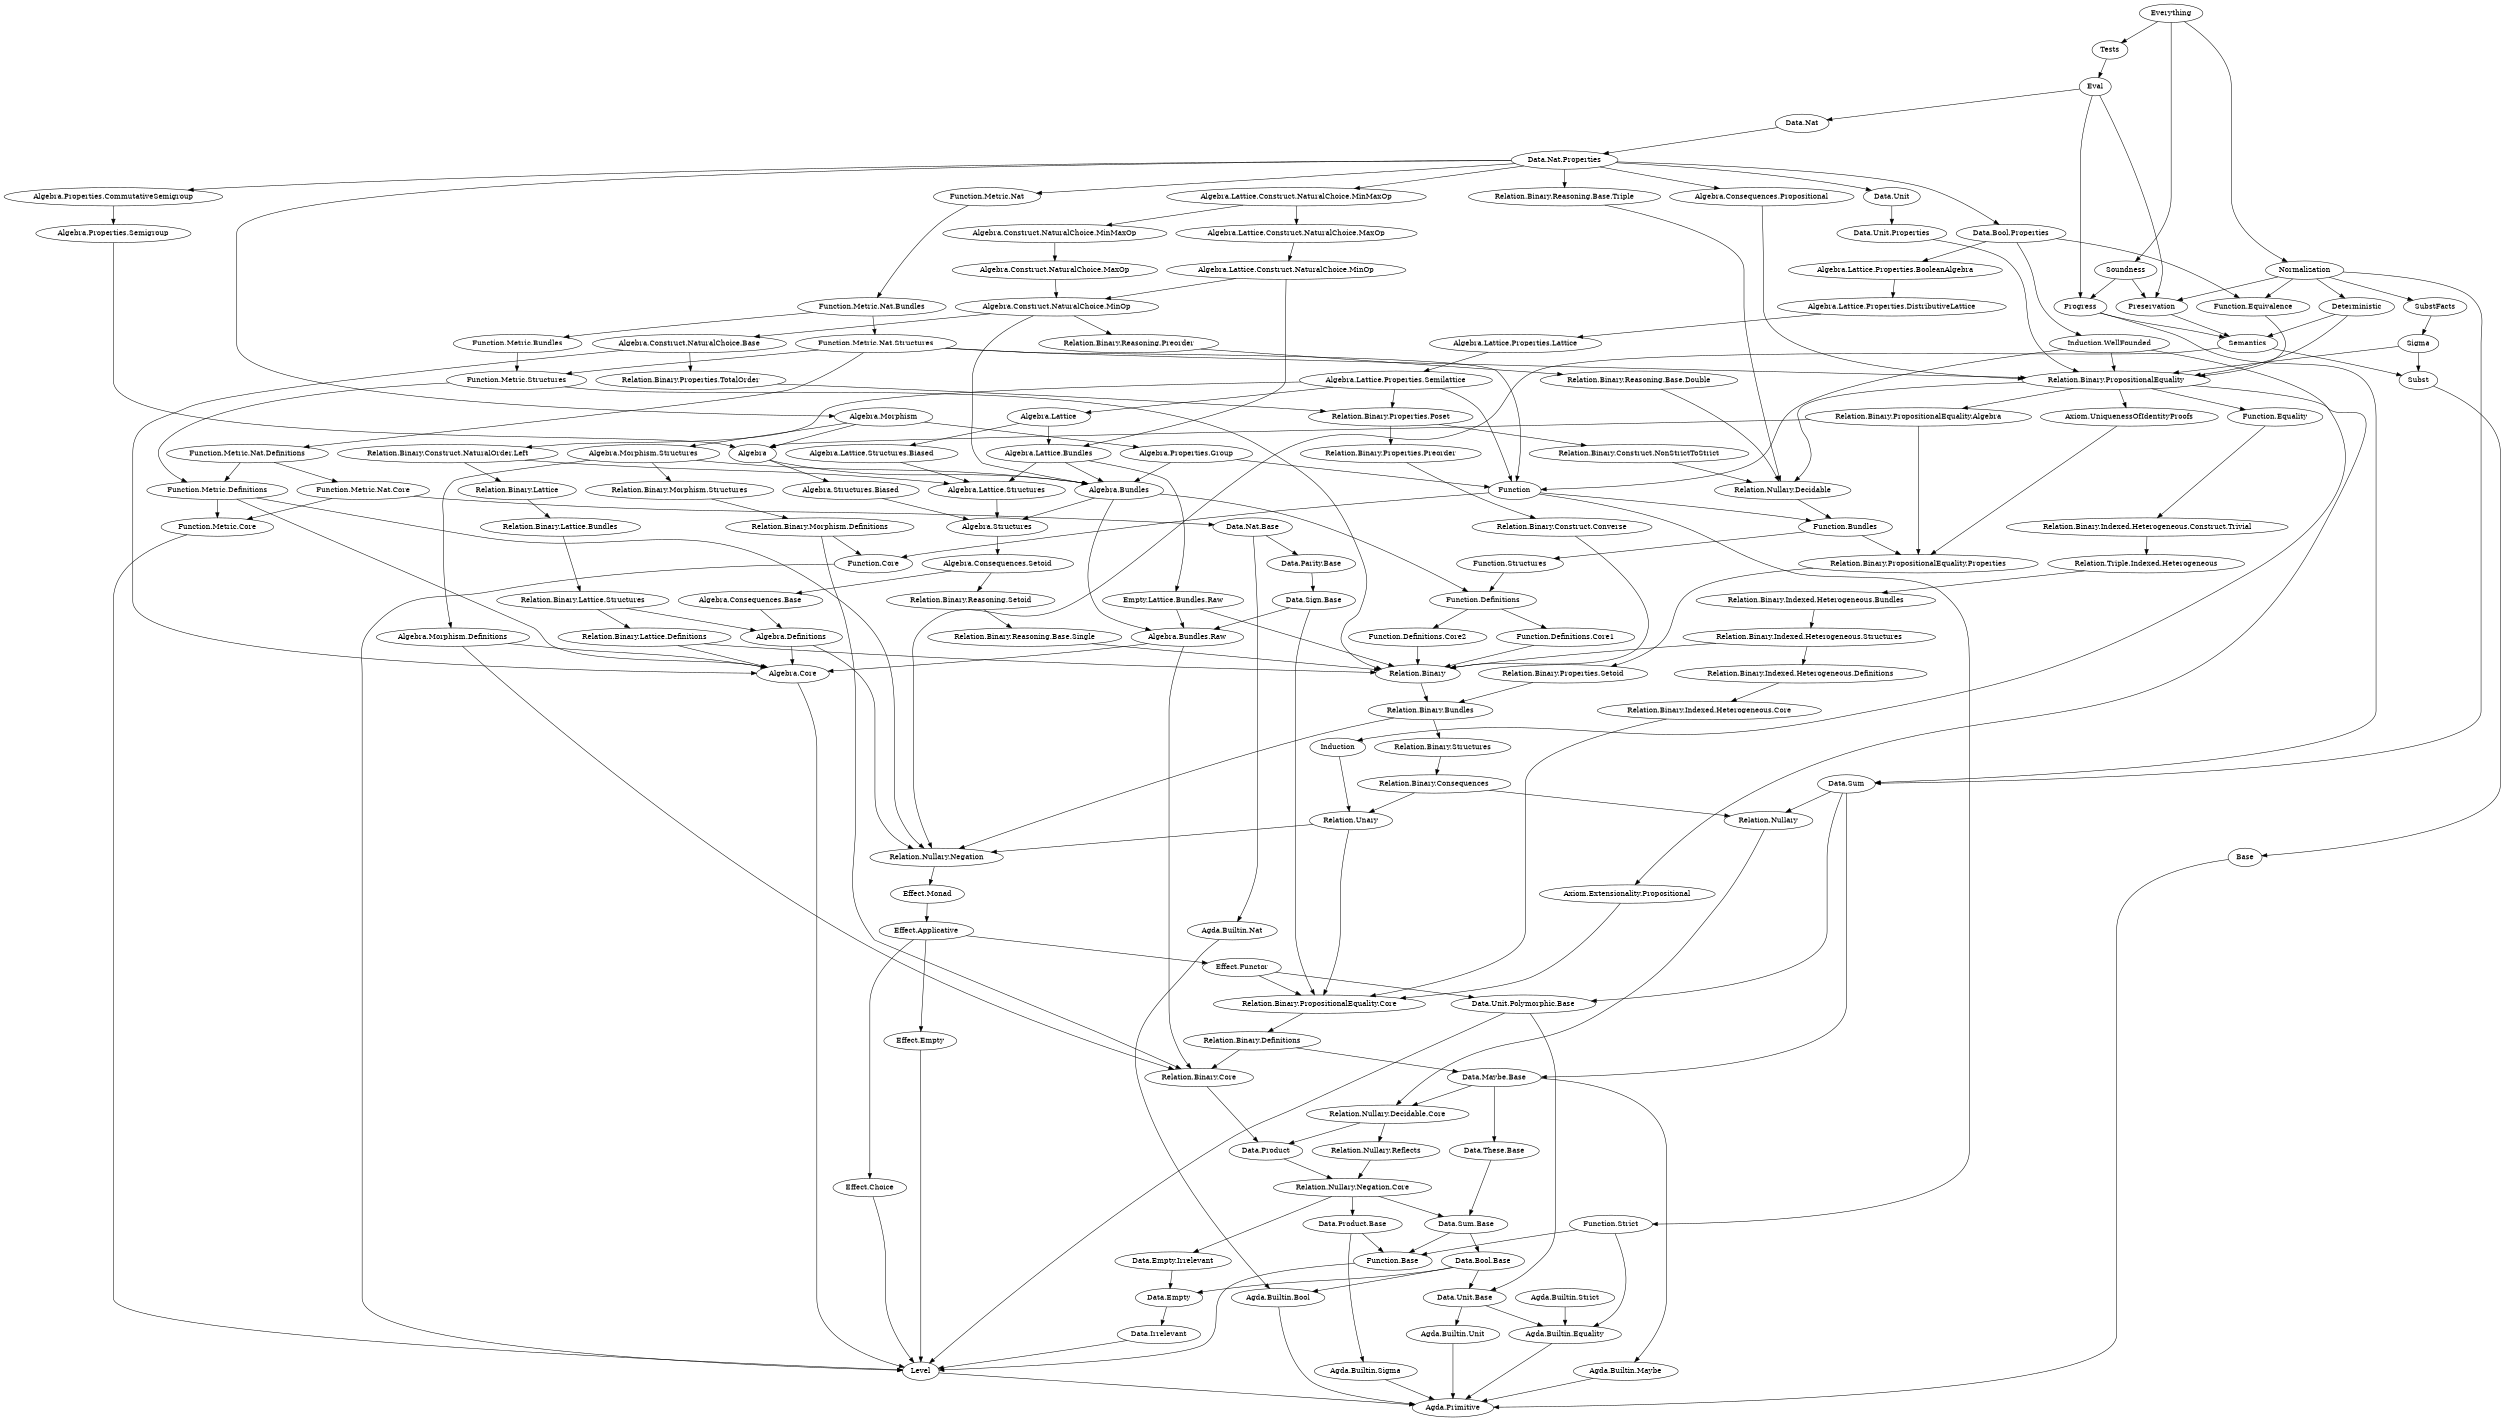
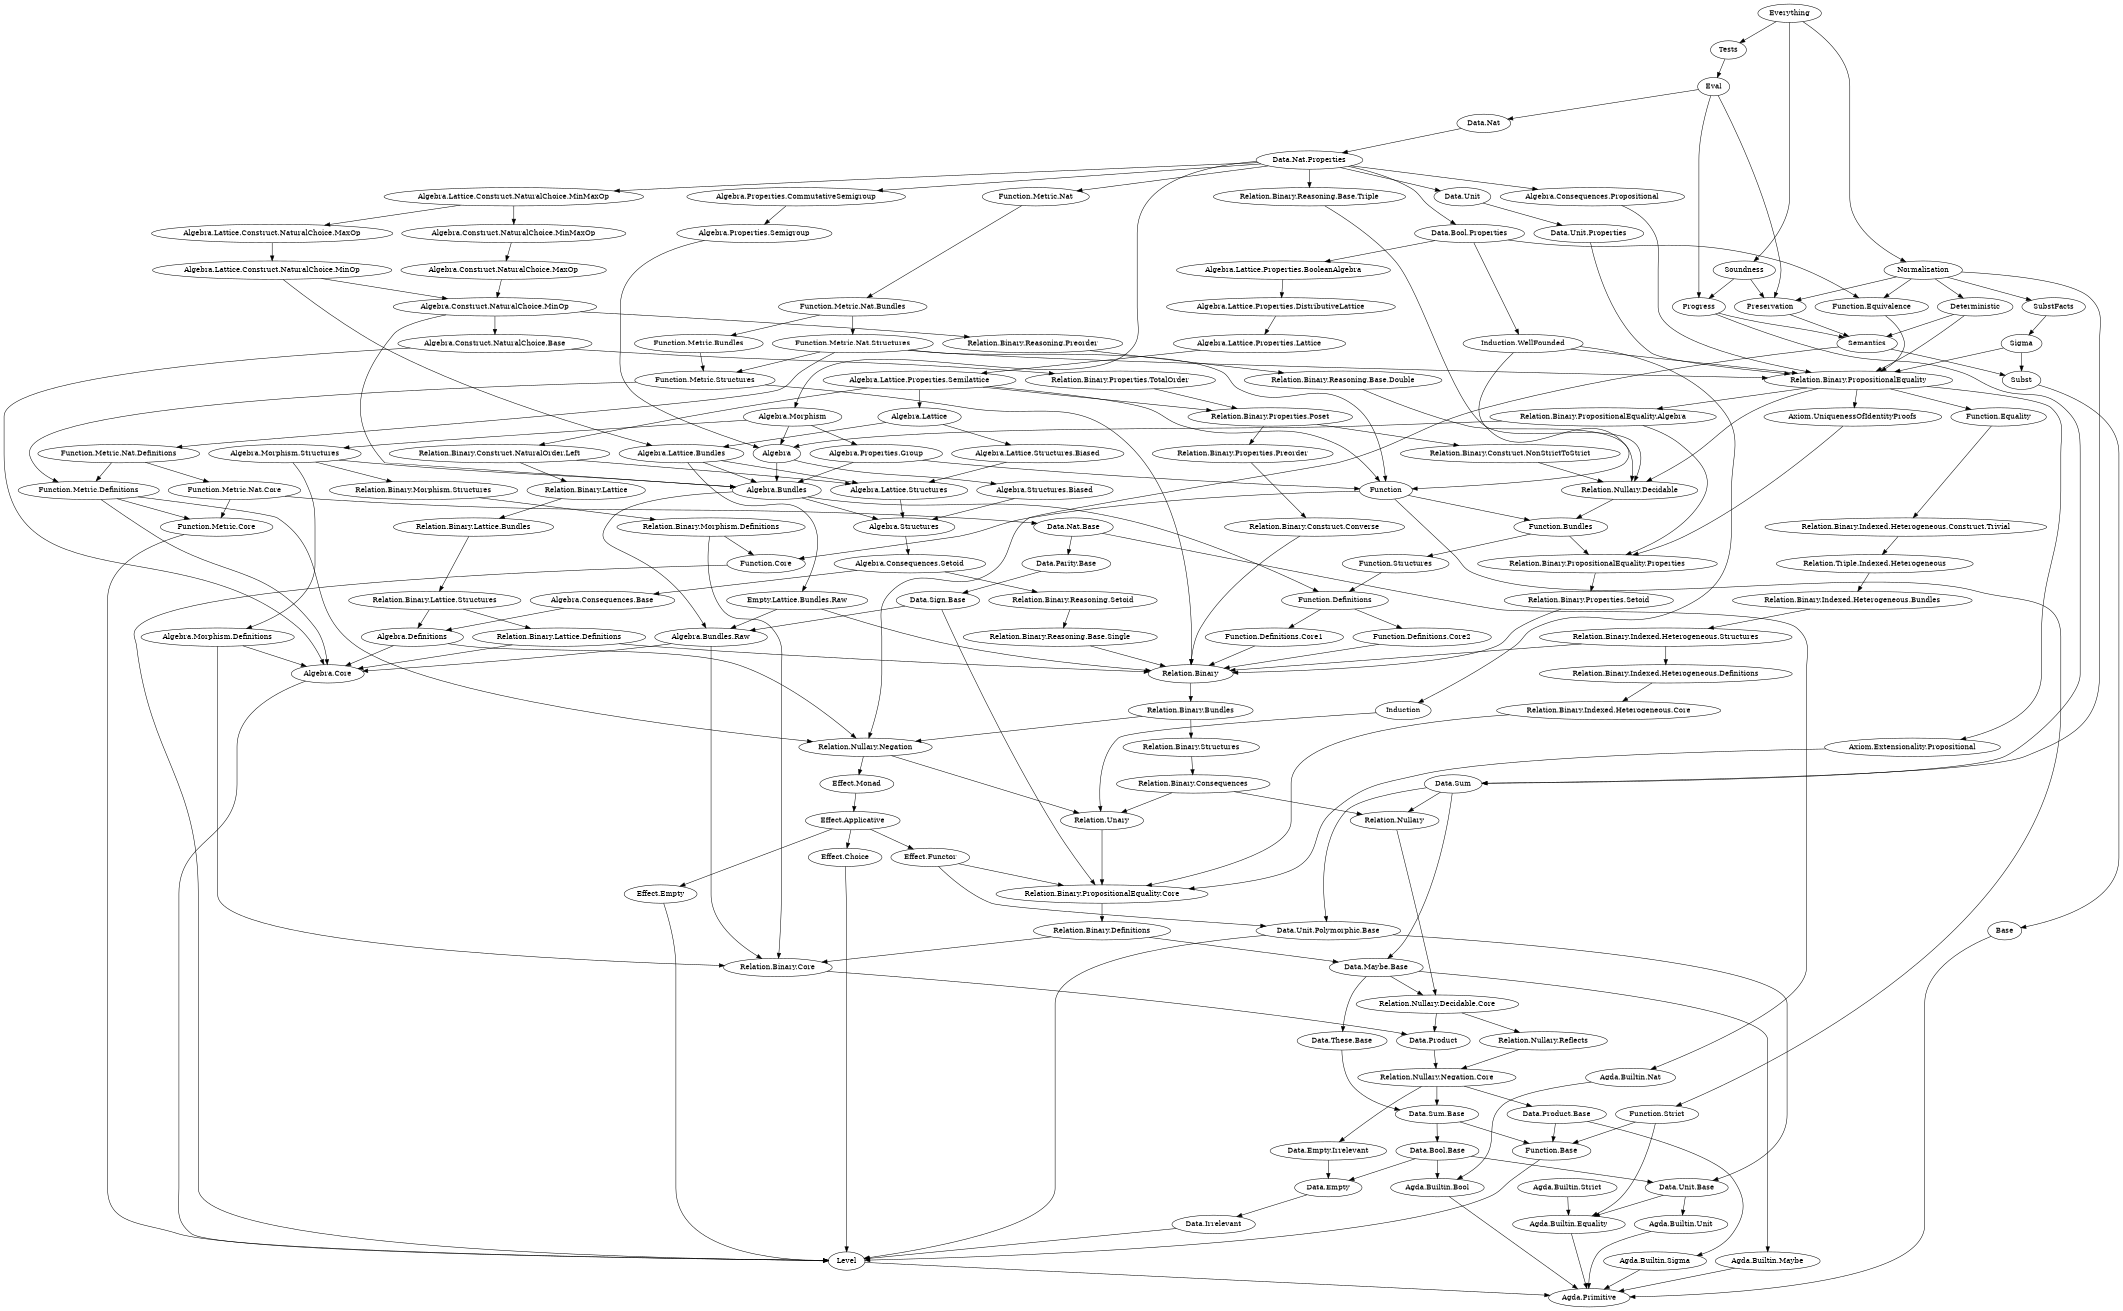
  digraph {
    n1 [label="Data.These.Base"]
    n2 [label="Data.Sum.Base"]
    n3 [label="Function.Base"]
    n4 [label="Data.Bool.Base"]
    n5 [label="Algebra.Lattice.Construct.NaturalChoice.MinOp"]
    n6 [label="Algebra.Construct.NaturalChoice.MinOp"]
    n7 [label="Algebra.Lattice.Bundles"]
    n8 [label="Algebra.Construct.NaturalChoice.Base"]
    n9 [label="Algebra.Bundles"]
    n10 [label="Relation.Binary.Reasoning.Preorder"]
    n11 [label="Algebra.Lattice.Structures"]
    n12 [label="Empty.Lattice.Bundles.Raw"]
    n13 [label=Subst]
    n14 [label=Base]
    n15 [label="Agda.Primitive"]
    n16 [label="Data.Irrelevant"]
    n17 [label=Level]
    n18 [label="Relation.Binary.Indexed.Heterogeneous.Bundles"]
    n19 [label="Relation.Binary.Indexed.Heterogeneous.Structures"]
    n20 [label="Relation.Binary"]
    n21 [label="Relation.Binary.Indexed.Heterogeneous.Definitions"]
    n22 [label="Relation.Binary.Reasoning.Setoid"]
    n23 [label="Relation.Binary.Reasoning.Base.Single"]
    n24 [label=SubstFacts]
    n25 [label=Sigma]
    n26 [label="Relation.Binary.PropositionalEquality"]
    n27 [label="Relation.Binary.Properties.TotalOrder"]
    n28 [label="Algebra.Core"]
    n29 [label="Relation.Binary.Properties.Poset"]
    n30 [label=Preservation]
    n31 [label=Semantics]
    n32 [label="Relation.Nullary.Negation"]
    n33 [label="Algebra.Definitions"]
    n34 [label="Relation.Unary"]
    n35 [label="Effect.Monad"]
    n36 [label="Agda.Builtin.Equality"]
    n37 [label="Relation.Triple.Indexed.Heterogeneous"]
    n38 [label="Algebra.Structures"]
    n39 [label="Algebra.Consequences.Setoid"]
    n40 [label="Algebra.Consequences.Propositional"]
    n41 [label="Relation.Nullary.Decidable"]
    n42 [label="Relation.Binary.PropositionalEquality.Algebra"]
    n43 [label="Function.Equality"]
    n44 [label="Axiom.UniquenessOfIdentityProofs"]
    n45 [label="Axiom.Extensionality.Propositional"]
    n46 [label="Relation.Binary.Structures"]
    n47 [label="Relation.Binary.Consequences"]
    n48 [label="Relation.Nullary"]
    n49 [label="Function.Metric.Core"]
    n50 [label=Algebra]
    n51 [label="Algebra.Structures.Biased"]
    n52 [label="Algebra.Bundles.Raw"]
    n53 [label="Function.Definitions"]
    n54 [label="Relation.Binary.Reasoning.Base.Double"]
    n55 [label="Function.Bundles"]
    n56 [label="Relation.Binary.Bundles"]
    n57 [label="Relation.Nullary.Decidable.Core"]
    n58 [label="Relation.Nullary.Reflects"]
    n59 [label="Data.Product"]
    n60 [label="Algebra.Construct.NaturalChoice.MaxOp"]
    n61 [label="Function.Definitions.Core1"]
    n62 [label="Agda.Builtin.Bool"]
    n63 [label="Function.Strict"]
    n64 [label="Agda.Builtin.Strict"]
    n65 [label="Relation.Binary.PropositionalEquality.Properties"]
    n66 [label="Relation.Binary.Properties.Setoid"]
    n67 [label="Data.Sum"]
    n68 [label="Data.Maybe.Base"]
    n69 [label="Data.Unit.Polymorphic.Base"]
    n70 [label="Agda.Builtin.Maybe"]
    n71 [label="Data.Unit.Base"]
    n72 [label="Relation.Binary.Indexed.Heterogeneous.Construct.Trivial"]
    n73 [label="Relation.Binary.PropositionalEquality.Core"]
    n74 [label="Function.Definitions.Core2"]
    n75 [label="Data.Unit.Properties"]
    n76 [label="Function.Equivalence"]
    n77 [label="Relation.Binary.Definitions"]
    n78 [label="Relation.Binary.Properties.Preorder"]
    n79 [label="Relation.Binary.Construct.NonStrictToStrict"]
    n80 [label="Relation.Binary.Construct.Converse"]
    n81 [label="Relation.Binary.Lattice.Structures"]
    n82 [label="Relation.Binary.Lattice.Definitions"]
    n83 [label="Algebra.Lattice.Construct.NaturalChoice.MinMaxOp"]
    n84 [label="Algebra.Construct.NaturalChoice.MinMaxOp"]
    n85 [label="Algebra.Lattice.Construct.NaturalChoice.MaxOp"]
    n86 [label="Relation.Nullary.Negation.Core"]
    n87 [label="Data.Empty.Irrelevant"]
    n88 [label="Data.Product.Base"]
    n89 [label="Relation.Binary.Core"]
    n90 [label="Relation.Binary.Morphism.Definitions"]
    n91 [label="Function.Core"]
    n92 [label="Data.Unit"]
    n93 [label="Effect.Applicative"]
    n94 [label="Effect.Empty"]
    n95 [label="Effect.Choice"]
    n96 [label="Effect.Functor"]
    n97 [label="Relation.Binary.Indexed.Heterogeneous.Core"]
    n98 [label="Algebra.Lattice.Properties.DistributiveLattice"]
    n99 [label="Algebra.Lattice.Properties.Lattice"]
    n100 [label="Algebra.Lattice.Properties.Semilattice"]
    n101 [label="Algebra.Lattice"]
    n102 [label="Algebra.Lattice.Structures.Biased"]
    n103 [label="Data.Nat.Properties"]
    n104 [label="Relation.Binary.Reasoning.Base.Triple"]
    n105 [label="Algebra.Morphism"]
    n106 [label="Algebra.Properties.CommutativeSemigroup"]
    n107 [label="Function.Metric.Nat"]
    n108 [label="Data.Bool.Properties"]
    n109 [label="Algebra.Properties.Group"]
    n110 [label="Algebra.Morphism.Structures"]
    n111 [label="Algebra.Properties.Semigroup"]
    n112 [label="Function.Metric.Nat.Bundles"]
    n113 [label="Induction.WellFounded"]
    n114 [label="Algebra.Lattice.Properties.BooleanAlgebra"]
    n115 [label="Data.Empty"]
    n116 [label="Agda.Builtin.Unit"]
    n117 [label=Function]
    n118 [label=Soundness]
    n119 [label=Progress]
    n120 [label="Algebra.Consequences.Base"]
    n121 [label="Relation.Binary.Morphism.Structures"]
    n122 [label="Function.Metric.Bundles"]
    n123 [label="Function.Metric.Structures"]
    n124 [label="Function.Metric.Definitions"]
    n125 [label="Function.Structures"]
    n126 [label="Data.Parity.Base"]
    n127 [label="Data.Sign.Base"]
    n128 [label=Tests]
    n129 [label=Eval]
    n130 [label="Data.Nat"]
    n131 [label="Function.Metric.Nat.Structures"]
    n132 [label="Function.Metric.Nat.Definitions"]
    n133 [label="Algebra.Morphism.Definitions"]
    n134 [label="Relation.Binary.Lattice"]
    n135 [label="Relation.Binary.Lattice.Bundles"]
    n136 [label="Relation.Binary.Construct.NaturalOrder.Left"]
    n137 [label=Deterministic]
    n138 [label=Induction]
    n139 [label="Data.Nat.Base"]
    n140 [label="Agda.Builtin.Nat"]
    n141 [label=Normalization]
    n142 [label="Agda.Builtin.Sigma"]
    n143 [label="Function.Metric.Nat.Core"]
    n144 [label=Everything]
    n1 -> n2
    n2 -> n3
    n2 -> n4
    n3 -> n17
    n4 -> n62
    n4 -> n71
    n4 -> n115
    n5 -> n6
    n5 -> n7
    n6 -> n8
    n6 -> n9
    n6 -> n10
    n7 -> n9
    n7 -> n11
    n7 -> n12
    n8 -> n27
    n8 -> n28
    n9 -> n38
    n9 -> n52
    n9 -> n53
    n10 -> n54
    n11 -> n38
    n12 -> n20
    n12 -> n52
    n13 -> n14
    n14 -> n15
    n16 -> n17
    n17 -> n15
    n18 -> n19
    n19 -> n20
    n19 -> n21
    n20 -> n56
    n21 -> n97
    n22 -> n23
    n23 -> n20
    n24 -> n25
    n25 -> n13
    n25 -> n26
    n26 -> n41
    n26 -> n42
    n26 -> n43
    n26 -> n44
    n26 -> n45
    n27 -> n29
    n28 -> n17
    n29 -> n78
    n29 -> n79
    n30 -> n31
    n31 -> n13
    n31 -> n32
-   n34 -> n32
+   n32 -> n34
    n32 -> n35
    n33 -> n28
    n33 -> n32
    n34 -> n73
    n35 -> n93
    n36 -> n15
    n37 -> n18
    n38 -> n39
    n39 -> n22
    n39 -> n120
    n40 -> n26
    n41 -> n55
    n42 -> n50
    n42 -> n65
    n43 -> n72
    n44 -> n65
    n45 -> n73
    n46 -> n47
    n47 -> n34
    n47 -> n48
    n48 -> n57
    n49 -> n17
    n50 -> n9
    n50 -> n51
    n51 -> n38
    n52 -> n28
    n52 -> n89
    n53 -> n61
    n53 -> n74
    n54 -> n41
    n55 -> n65
    n55 -> n125
    n56 -> n32
    n56 -> n46
    n57 -> n58
    n57 -> n59
    n58 -> n86
    n59 -> n86
    n60 -> n6
    n61 -> n20
    n62 -> n15
    n63 -> n3
    n63 -> n36
    n64 -> n36
    n65 -> n66
-   n66 -> n56
+   n66 -> n20
    n67 -> n48
    n67 -> n68
    n67 -> n69
    n68 -> n1
    n68 -> n57
    n68 -> n70
    n69 -> n17
    n69 -> n71
    n70 -> n15
    n71 -> n36
    n71 -> n116
    n72 -> n37
    n73 -> n77
    n74 -> n20
    n75 -> n26
    n76 -> n26
    n77 -> n68
    n77 -> n89
    n78 -> n80
    n79 -> n41
    n80 -> n20
    n81 -> n33
    n81 -> n82
    n82 -> n20
    n82 -> n28
    n83 -> n84
    n83 -> n85
    n84 -> n60
    n85 -> n5
    n86 -> n2
    n86 -> n87
    n86 -> n88
    n87 -> n115
    n88 -> n3
    n88 -> n142
    n89 -> n59
    n90 -> n89
    n90 -> n91
    n91 -> n17
    n92 -> n75
    n93 -> n94
    n93 -> n95
    n93 -> n96
    n94 -> n17
    n95 -> n17
    n96 -> n69
    n96 -> n73
    n97 -> n73
    n98 -> n99
    n99 -> n100
    n100 -> n29
    n100 -> n101
    n100 -> n117
    n100 -> n136
    n101 -> n7
    n101 -> n102
    n102 -> n11
    n103 -> n40
    n103 -> n83
    n103 -> n92
    n103 -> n104
    n103 -> n105
    n103 -> n106
    n103 -> n107
    n103 -> n108
    n104 -> n41
    n105 -> n50
    n105 -> n109
    n105 -> n110
    n106 -> n111
    n107 -> n112
    n108 -> n76
    n108 -> n113
    n108 -> n114
    n109 -> n9
    n109 -> n117
    n110 -> n9
    n110 -> n121
    n110 -> n133
    n111 -> n50
    n112 -> n122
    n112 -> n131
    n113 -> n26
    n113 -> n117
    n113 -> n138
    n114 -> n98
    n115 -> n16
    n116 -> n15
    n117 -> n55
    n117 -> n63
    n117 -> n91
    n118 -> n30
    n118 -> n119
    n119 -> n31
    n119 -> n67
    n120 -> n33
    n121 -> n90
    n122 -> n123
    n123 -> n20
    n123 -> n124
    n124 -> n28
    n124 -> n32
    n124 -> n49
    n125 -> n53
    n126 -> n127
    n127 -> n52
    n127 -> n73
    n128 -> n129
    n129 -> n30
    n129 -> n119
    n129 -> n130
    n130 -> n103
    n131 -> n26
    n131 -> n117
    n131 -> n123
    n131 -> n132
    n132 -> n124
    n132 -> n143
    n133 -> n28
    n133 -> n89
    n134 -> n135
    n135 -> n81
    n136 -> n11
    n136 -> n134
    n137 -> n26
    n137 -> n31
    n138 -> n34
    n139 -> n126
    n139 -> n140
    n140 -> n62
    n141 -> n24
    n141 -> n30
    n141 -> n67
    n141 -> n76
    n141 -> n137
    n142 -> n15
    n143 -> n49
    n143 -> n139
    n144 -> n118
    n144 -> n128
    n144 -> n141
  }
